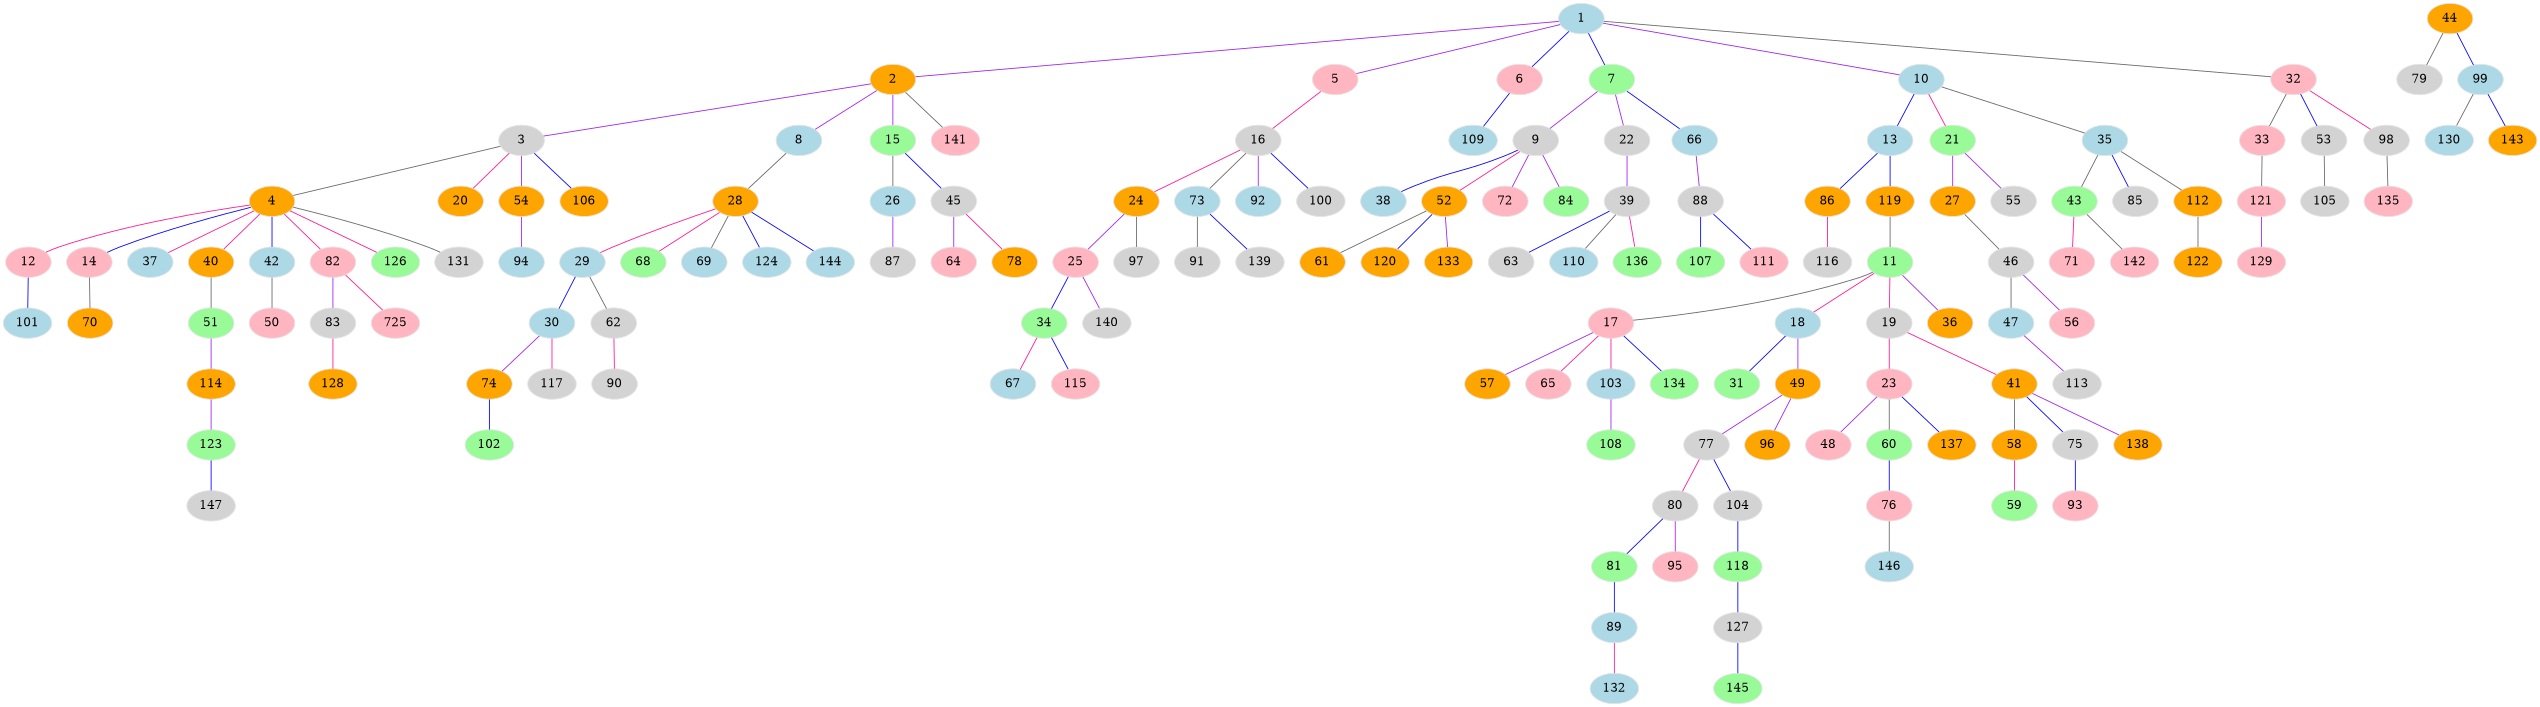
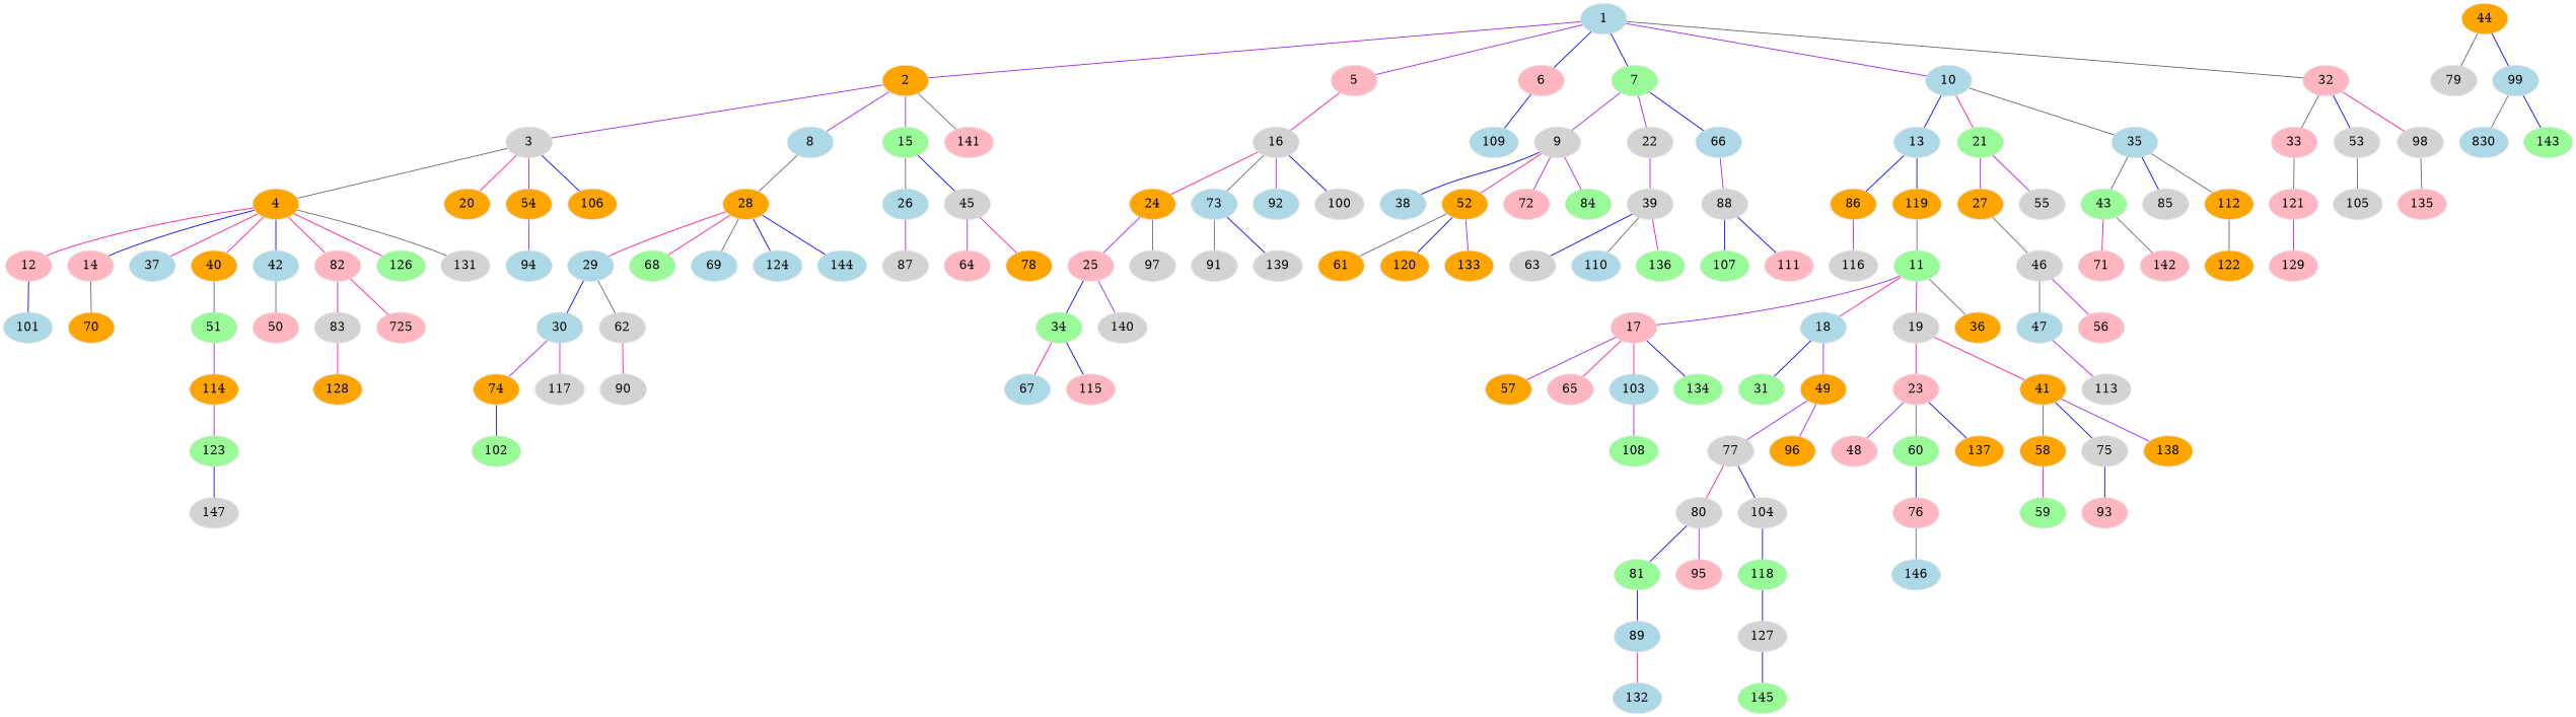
  graph {
    node [color=gray90 fillcolor=lightgrey style=filled]
    edge [color=blue]
    1 [fillcolor=lightblue]
    2 [fillcolor=orange]
    5 [fillcolor=lightpink]
    6 [fillcolor=lightpink]
    7 [fillcolor=palegreen]
    10 [fillcolor=lightblue]
    32 [fillcolor=lightpink]
    3
    8 [fillcolor=lightblue]
    15 [fillcolor=palegreen]
    141 [fillcolor=lightpink]
    16
    109 [fillcolor=lightblue]
    9
    22
    66 [fillcolor=lightblue]
    13 [fillcolor=lightblue]
    21 [fillcolor=palegreen]
    35 [fillcolor=lightblue]
    33 [fillcolor=lightpink]
    53
    98
    4 [fillcolor=orange]
    20 [fillcolor=orange]
    54 [fillcolor=orange]
    106 [fillcolor=orange]
    28 [fillcolor=orange]
    26 [fillcolor=lightblue]
    45
    12 [fillcolor=lightpink]
    14 [fillcolor=lightpink]
    37 [fillcolor=lightblue]
    40 [fillcolor=orange]
    42 [fillcolor=lightblue]
    82 [fillcolor=lightpink]
    126 [fillcolor=palegreen]
    131
    94 [fillcolor=lightblue]
    101 [fillcolor=lightblue]
    70 [fillcolor=orange]
    51 [fillcolor=palegreen]
    50 [fillcolor=lightpink]
    83
    n44 [fillcolor=lightpink label=725]
    24 [fillcolor=orange]
    73 [fillcolor=lightblue]
    92 [fillcolor=lightblue]
    100
    38 [fillcolor=lightblue]
    52 [fillcolor=orange]
    72 [fillcolor=lightpink]
    84 [fillcolor=palegreen]
    39
    88
    29 [fillcolor=lightblue]
    68 [fillcolor=palegreen]
    69 [fillcolor=lightblue]
    124 [fillcolor=lightblue]
    144 [fillcolor=lightblue]
    61 [fillcolor=orange]
    120 [fillcolor=orange]
    133 [fillcolor=orange]
    11 [fillcolor=palegreen]
    17 [fillcolor=lightpink]
    18 [fillcolor=lightblue]
    19
    36 [fillcolor=orange]
    86 [fillcolor=orange]
    119 [fillcolor=orange]
    27 [fillcolor=orange]
    55
    43 [fillcolor=palegreen]
    85
    112 [fillcolor=orange]
    57 [fillcolor=orange]
    65 [fillcolor=lightpink]
    103 [fillcolor=lightblue]
    134 [fillcolor=palegreen]
    31 [fillcolor=palegreen]
    49 [fillcolor=orange]
    23 [fillcolor=lightpink]
    41 [fillcolor=orange]
    116
    87
    64 [fillcolor=lightpink]
    78 [fillcolor=orange]
    25 [fillcolor=lightpink]
    97
    91
    139
    108 [fillcolor=palegreen]
    77
    96 [fillcolor=orange]
    48 [fillcolor=lightpink]
    60 [fillcolor=palegreen]
    137 [fillcolor=orange]
    58 [fillcolor=orange]
    75
    138 [fillcolor=orange]
    46
    44 [fillcolor=orange]
    79
    99 [fillcolor=lightblue]
    63
    110 [fillcolor=lightblue]
    136 [fillcolor=palegreen]
    76 [fillcolor=lightpink]
    34 [fillcolor=palegreen]
    140
    67 [fillcolor=lightblue]
    115 [fillcolor=lightpink]
    47 [fillcolor=lightblue]
    56 [fillcolor=lightpink]
    30 [fillcolor=lightblue]
    62
    74 [fillcolor=orange]
    117
    90
    102 [fillcolor=palegreen]
    121 [fillcolor=lightpink]
    105
    135 [fillcolor=lightpink]
    129 [fillcolor=lightpink]
    71 [fillcolor=lightpink]
    142 [fillcolor=lightpink]
    122 [fillcolor=orange]
    114 [fillcolor=orange]
    59 [fillcolor=palegreen]
    93 [fillcolor=lightpink]
-   130 [fillcolor=lightblue]
-   143 [fillcolor=orange]
+   130 [fillcolor=lightblue label=830]
+   143 [fillcolor=palegreen]
    113
    80
    104
    123 [fillcolor=palegreen]
    146 [fillcolor=lightblue]
    107 [fillcolor=palegreen]
    111 [fillcolor=lightpink]
    81 [fillcolor=palegreen]
    95 [fillcolor=lightpink]
    118 [fillcolor=palegreen]
    89 [fillcolor=lightblue]
    132 [fillcolor=lightblue]
    128 [fillcolor=orange]
    127
    147
    145 [fillcolor=palegreen]
    1 -- 2 [color=purple]
    1 -- 5 [color=purple]
    1 -- 6
    1 -- 7
    1 -- 10 [color=purple]
    1 -- 32 [color=gray40]
    2 -- 3 [color=purple]
    2 -- 8 [color=purple]
    2 -- 15 [color=purple]
    2 -- 141 [color=gray40]
    5 -- 16 [color=deeppink]
    6 -- 109
    7 -- 9 [color=purple]
    7 -- 22 [color=purple]
    7 -- 66
    10 -- 13
    10 -- 21 [color=deeppink]
    10 -- 35 [color=gray40]
    32 -- 33 [color=gray40]
    32 -- 53
    32 -- 98 [color=deeppink]
    3 -- 4 [color=gray40]
    3 -- 20 [color=deeppink]
    3 -- 54 [color=purple]
    3 -- 106
    8 -- 28 [color=gray40]
    15 -- 26 [color=gray40]
    15 -- 45
    16 -- 24 [color=deeppink]
    16 -- 73 [color=gray40]
    16 -- 92 [color=purple]
    16 -- 100
    9 -- 38
    9 -- 52 [color=deeppink]
    9 -- 72 [color=purple]
    9 -- 84 [color=purple]
    22 -- 39 [color=purple]
    66 -- 88 [color=purple]
    13 -- 86
    13 -- 119
    21 -- 27 [color=purple]
    21 -- 55 [color=purple]
    35 -- 43 [color=gray40]
    35 -- 85
    35 -- 112 [color=gray40]
    33 -- 121 [color=gray40]
    53 -- 105 [color=gray40]
    98 -- 135 [color=gray40]
    4 -- 12 [color=deeppink]
    4 -- 14
    4 -- 37 [color=deeppink]
    4 -- 40 [color=deeppink]
    4 -- 42
    4 -- 82 [color=deeppink]
    4 -- 126 [color=deeppink]
    4 -- 131 [color=gray40]
    54 -- 94 [color=purple]
    28 -- 29 [color=deeppink]
    28 -- 68 [color=deeppink]
    28 -- 69 [color=gray40]
    28 -- 124
    28 -- 144
    26 -- 87 [color=purple]
    45 -- 64 [color=purple]
    45 -- 78 [color=deeppink]
    12 -- 101
    14 -- 70 [color=gray40]
    40 -- 51 [color=gray40]
    42 -- 50 [color=gray40]
    82 -- 83 [color=purple]
    82 -- n44 [color=deeppink]
    51 -- 114 [color=purple]
    83 -- 128 [color=deeppink]
    24 -- 25 [color=purple]
    24 -- 97 [color=gray40]
    73 -- 91 [color=gray40]
    73 -- 139
    52 -- 61 [color=gray40]
    52 -- 120
    52 -- 133 [color=purple]
    39 -- 63
    39 -- 110 [color=gray40]
    39 -- 136 [color=deeppink]
    88 -- 107
    88 -- 111
    29 -- 30
    29 -- 62 [color=gray40]
-   11 -- 17 [color=gray40]
+   11 -- 17 [color=purple]
    11 -- 18 [color=deeppink]
    11 -- 19 [color=deeppink]
-   11 -- 36 [color=purple]
+   11 -- 36 [color=gray40]
    17 -- 57 [color=purple]
    17 -- 65 [color=deeppink]
    17 -- 103 [color=deeppink]
    17 -- 134
    18 -- 31
    18 -- 49 [color=purple]
    19 -- 23 [color=deeppink]
    19 -- 41 [color=deeppink]
    86 -- 116 [color=deeppink]
    119 -- 11 [color=gray40]
    27 -- 46 [color=gray40]
    43 -- 71 [color=deeppink]
    43 -- 142 [color=gray40]
    112 -- 122 [color=gray40]
    103 -- 108 [color=purple]
    49 -- 77 [color=purple]
    49 -- 96 [color=purple]
    23 -- 48 [color=purple]
    23 -- 60 [color=gray40]
    23 -- 137
    41 -- 58 [color=gray40]
    41 -- 75
    41 -- 138 [color=purple]
    25 -- 34
    25 -- 140 [color=purple]
    77 -- 80 [color=deeppink]
    77 -- 104
    60 -- 76
    58 -- 59 [color=deeppink]
    75 -- 93
    46 -- 47 [color=gray40]
    46 -- 56 [color=purple]
    44 -- 79 [color=gray40]
    44 -- 99
    99 -- 130 [color=gray40]
    99 -- 143
    76 -- 146 [color=gray40]
    34 -- 67 [color=deeppink]
    34 -- 115
    47 -- 113 [color=purple]
    30 -- 74 [color=purple]
    30 -- 117 [color=deeppink]
    62 -- 90 [color=deeppink]
    74 -- 102
    121 -- 129 [color=purple]
    114 -- 123 [color=purple]
    80 -- 81
    80 -- 95 [color=purple]
    104 -- 118
    123 -- 147
    81 -- 89
    118 -- 127
    89 -- 132 [color=deeppink]
    127 -- 145
  }
